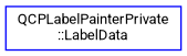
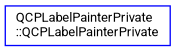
  digraph {
    rankdir=TB
    fontname=Roboto
-   n1 [color=blue fillcolor=white fontname=Roboto fontsize=10 height=0.2 label="QCPLabelPainterPrivate\l::LabelData" shape=record style=filled width=0.4]
+   n1 [color=blue fillcolor=white fontname=Roboto fontsize=10 height=0.2 label="QCPLabelPainterPrivate\l::QCPLabelPainterPrivate" shape=record style=filled width=0.4]
  }
